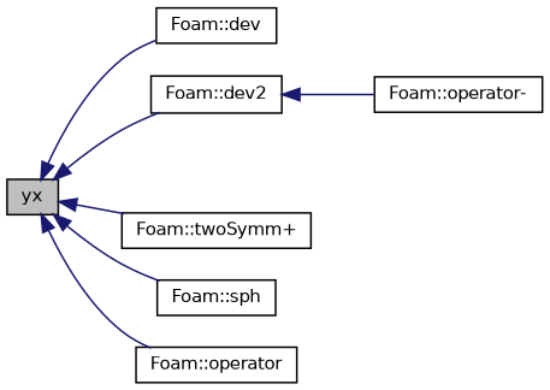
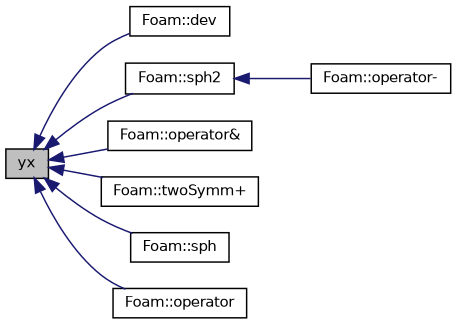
  digraph {
    rankdir=LR
    node [color=black fontname=Helvetica fontsize=10 shape=record]
    edge [color=midnightblue dir=back fontname=Helvetica fontsize=10 labelfontname=Helvetica labelfontsize=10 style=solid]
    n1 [fillcolor=grey75 fontcolor=black height=0.2 label=yx style=filled width=0.4]
    n2 [height=0.2 label="Foam::dev" width=0.4]
-   n3 [height=0.2 label="Foam::dev2" width=0.4]
+   n3 [height=0.2 label="Foam::sph2" width=0.4]
+   n4 [height=0.2 label="Foam::operator&" width=0.4]
    n5 [height=0.2 label="Foam::twoSymm+" width=0.4]
    n6 [height=0.2 label="Foam::sph" width=0.4]
    n7 [height=0.2 label="Foam::operator" width=0.4]
    n8 [height=0.2 label="Foam::operator-" width=0.4]
    n1 -> n2
    n1 -> n3
+   n1 -> n4
    n1 -> n5
    n1 -> n6
    n1 -> n7
    n3 -> n8
  }
